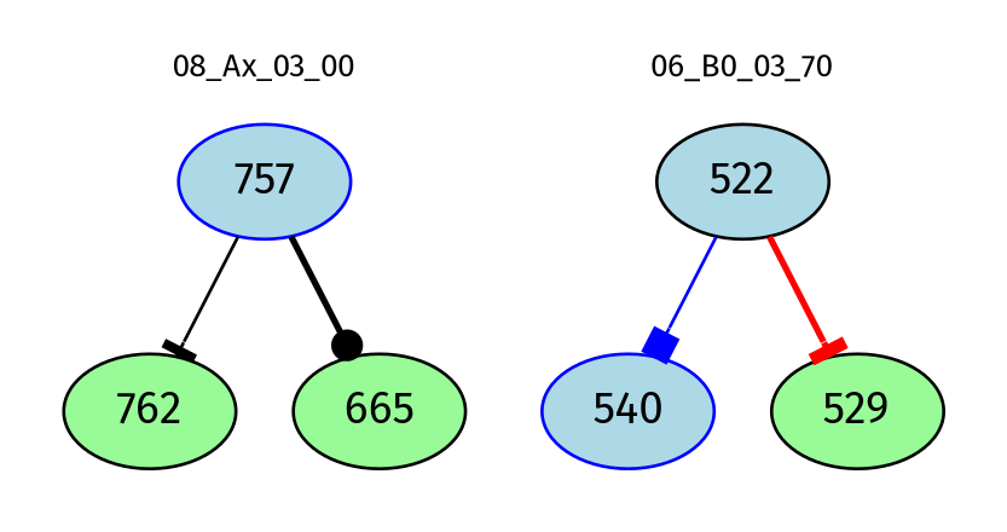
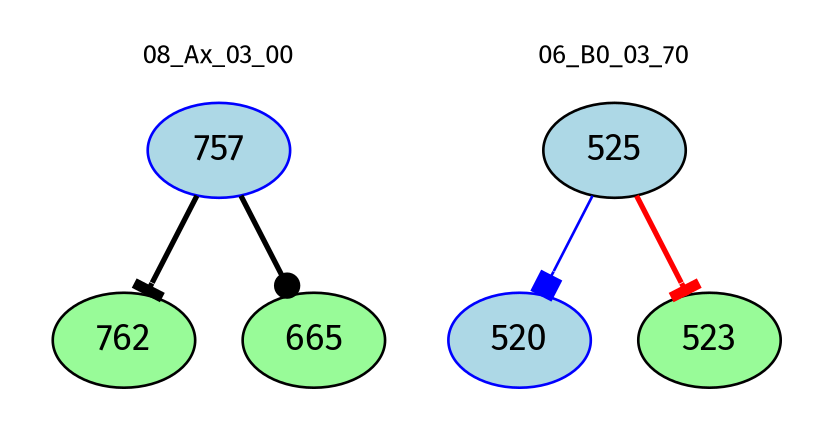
  digraph {
    fontname="Fira Sans"
    node [color=black fillcolor=lightblue fontname="Fira Sans" style=filled]
    edge [arrowhead=tee color=black fontname="Fira Sans" style=solid]
    n1 [color=blue label=757]
    n2 [fillcolor=palegreen label=762]
    n3 [fillcolor=palegreen label=665]
-   n4 [label=522]
-   n5 [color=blue label=540]
-   n6 [fillcolor=palegreen label=529]
+   n4 [label=525]
+   n5 [color=blue label=520]
+   n6 [fillcolor=palegreen label=523]
    subgraph cluster_1 {
      color=white
      fontsize=10
      label="08_Ax_03_00"
      n1
      n2
      n3
    }
    subgraph cluster_2 {
      color=white
      fontsize=10
      label="06_B0_03_70"
      n4
      n5
      n6
    }
-   n1 -> n2
+   n1 -> n2 [style=bold]
    n1 -> n3 [arrowhead=dot style=bold]
    n4 -> n5 [arrowhead=box color=blue]
    n4 -> n6 [color=red style=bold]
  }
